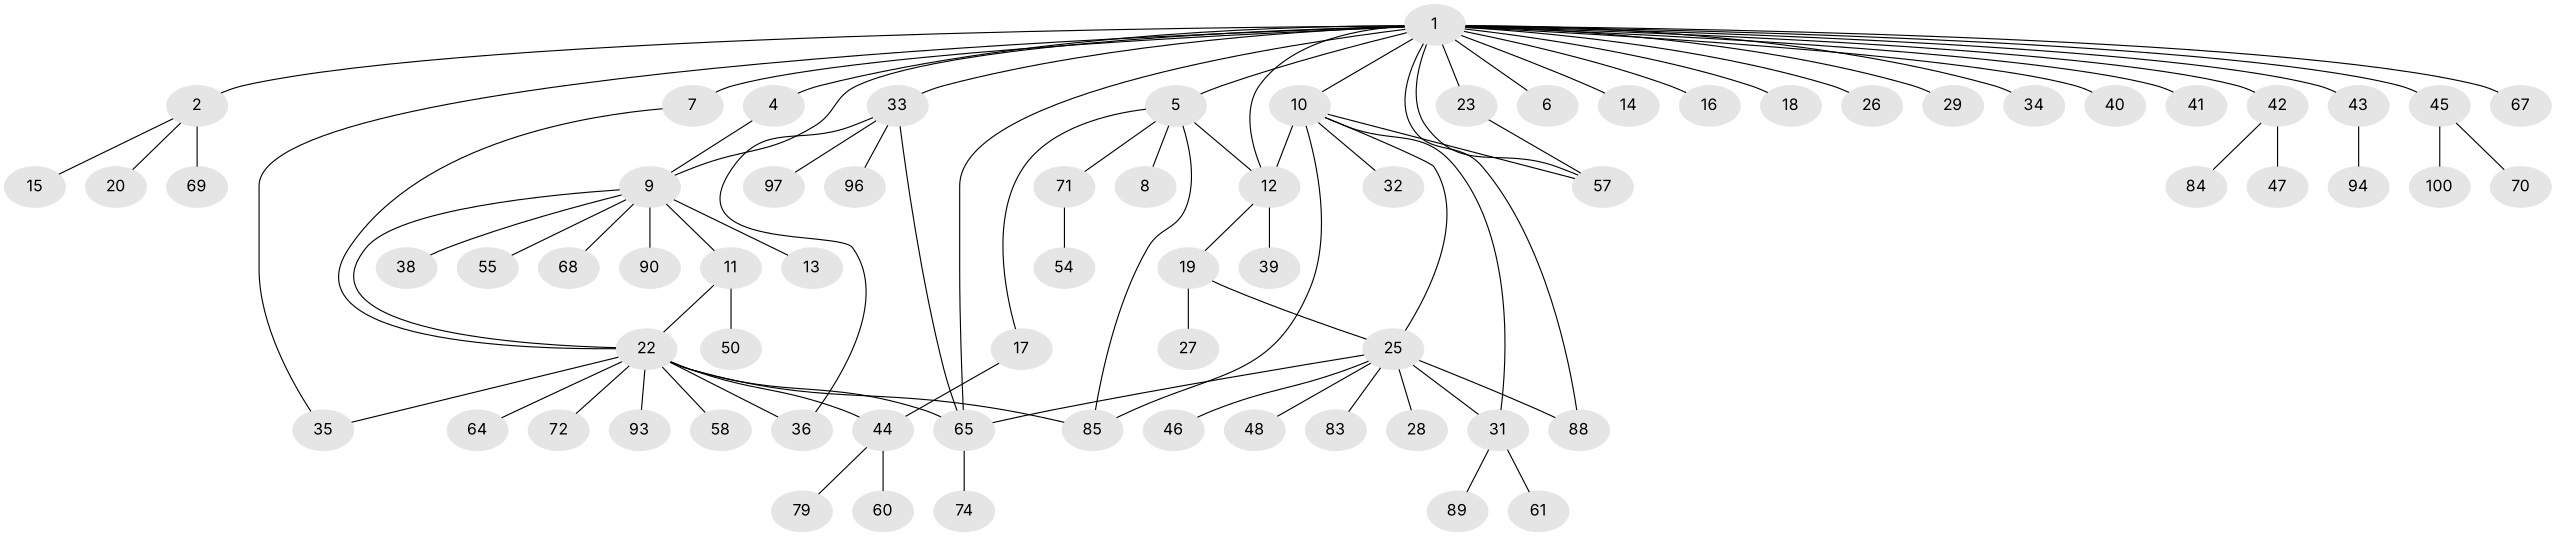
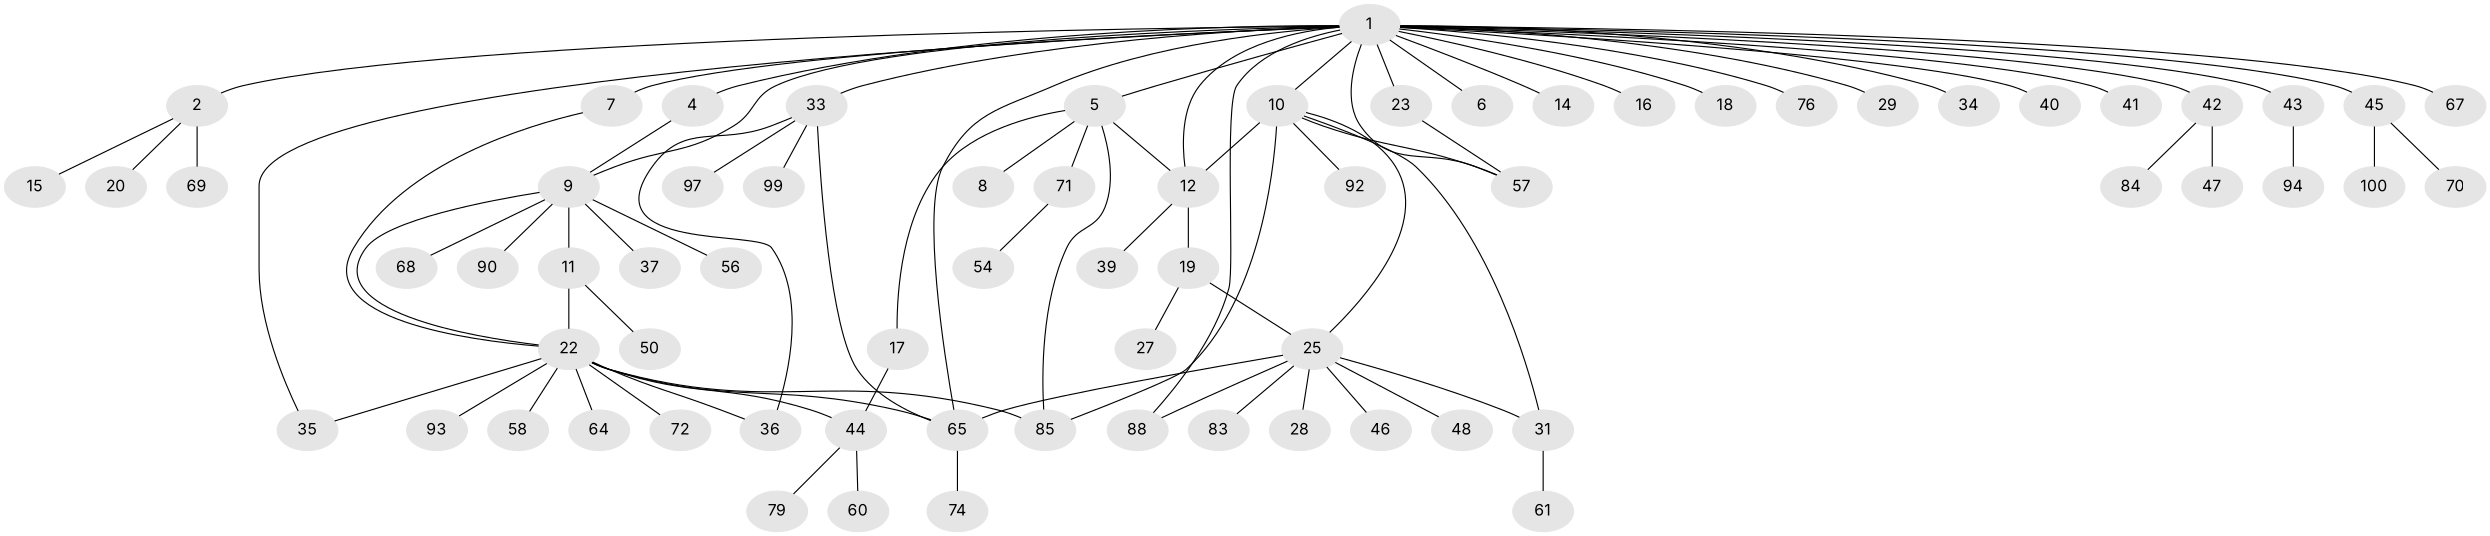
  graph {
    fontname=Inter
    node [color=gray90 fontname=Inter style=filled]
    edge [fontname=Inter]
    1 [super="+3"]
    2 [super="+37"]
    4
    5 [super="+49"]
    6
    7 [super="+63"]
    9 [super="+76"]
    10 [super="+73"]
    12 [super="+86"]
    14 [super="+87"]
    16
    18
    23
-   26 [super="+77"]
+   26 [super="+77" label=76]
    29
    33 [super="+51"]
    34
    35 [super="+59"]
    40
    41
    42 [super="+82"]
    43 [super="+91"]
    45 [super="+53"]
    57 [super="+62"]
    65 [super="+75"]
    67
    88
    15 [super="+66"]
    20 [super="+81"]
    69
    8
    17 [super="+21"]
    71
    85 [super="+96"]
    22 [super="+24"]
    11
-   13
-   38
-   55
+   38 [label=37]
+   55 [label=56]
    68
    90
    25 [super="+30"]
    31 [super="+32"]
-   92 [label=32]
+   92
    19
    39
    36 [super="+78"]
    97
-   99 [label=96]
+   99
    47
    84
    94
    70
    100
    74
    44 [super="+52"]
    54
    58
    64
    72
    93 [super="+95"]
    50
    28 [super="+98"]
    46 [super="+80"]
    48
    83
    61
-   89
    27
    60
    79
    1 -- 2 [weight=2]
    1 -- 4
    1 -- 5
    1 -- 6
    1 -- 7 [weight=2]
    1 -- 9
    1 -- 10
    1 -- 12
    1 -- 14
    1 -- 16
    1 -- 18
    1 -- 23
    1 -- 26
    1 -- 29
    1 -- 33 [weight=2]
    1 -- 34
    1 -- 35
    1 -- 40
    1 -- 41
    1 -- 42
    1 -- 43 [weight=2]
    1 -- 45
    1 -- 57
    1 -- 65
    1 -- 67
    1 -- 88
    2 -- 15
    2 -- 20
    2 -- 69
    4 -- 9
    5 -- 12
    5 -- 8
    5 -- 17
    5 -- 71
    5 -- 85
    7 -- 22
    9 -- 22
    9 -- 11
-   9 -- 13
    9 -- 38
    9 -- 55
    9 -- 68
    9 -- 90
    10 -- 12
    10 -- 57
    10 -- 85
    10 -- 25
    10 -- 31
    10 -- 92
    12 -- 19
    12 -- 39
    23 -- 57
    33 -- 65
    33 -- 36
    33 -- 97
    33 -- 99
    42 -- 47
    42 -- 84
    43 -- 94
    45 -- 70
    45 -- 100
    65 -- 74
    17 -- 44
    71 -- 54
    22 -- 35
    22 -- 65
    22 -- 85
    22 -- 36
    22 -- 44
    22 -- 58
    22 -- 64
    22 -- 72
    22 -- 93
    11 -- 22
    11 -- 50
    25 -- 65
    25 -- 88
    25 -- 31
    25 -- 28
    25 -- 46
    25 -- 48
    25 -- 83
    31 -- 61
-   31 -- 89
    19 -- 25
    19 -- 27
    44 -- 60
    44 -- 79
  }
